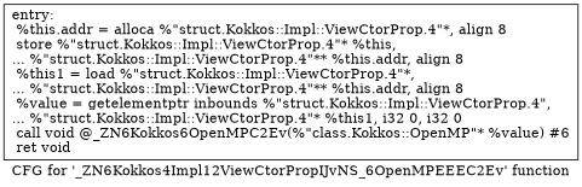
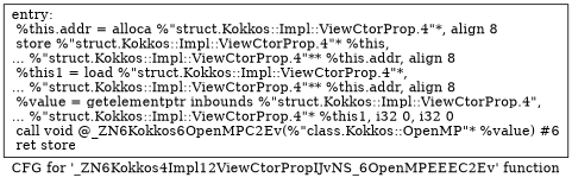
  digraph {
    label="CFG for '_ZN6Kokkos4Impl12ViewCtorPropIJvNS_6OpenMPEEEC2Ev' function"
-   n1 [label="{entry:\l  %this.addr = alloca %\"struct.Kokkos::Impl::ViewCtorProp.4\"*, align 8\l  store %\"struct.Kokkos::Impl::ViewCtorProp.4\"* %this,\l... %\"struct.Kokkos::Impl::ViewCtorProp.4\"** %this.addr, align 8\l  %this1 = load %\"struct.Kokkos::Impl::ViewCtorProp.4\"*,\l... %\"struct.Kokkos::Impl::ViewCtorProp.4\"** %this.addr, align 8\l  %value = getelementptr inbounds %\"struct.Kokkos::Impl::ViewCtorProp.4\",\l... %\"struct.Kokkos::Impl::ViewCtorProp.4\"* %this1, i32 0, i32 0\l  call void @_ZN6Kokkos6OpenMPC2Ev(%\"class.Kokkos::OpenMP\"* %value) #6\l  ret void\l}" shape=record]
+   n1 [label="{entry:\l  %this.addr = alloca %\"struct.Kokkos::Impl::ViewCtorProp.4\"*, align 8\l  store %\"struct.Kokkos::Impl::ViewCtorProp.4\"* %this,\l... %\"struct.Kokkos::Impl::ViewCtorProp.4\"** %this.addr, align 8\l  %this1 = load %\"struct.Kokkos::Impl::ViewCtorProp.4\"*,\l... %\"struct.Kokkos::Impl::ViewCtorProp.4\"** %this.addr, align 8\l  %value = getelementptr inbounds %\"struct.Kokkos::Impl::ViewCtorProp.4\",\l... %\"struct.Kokkos::Impl::ViewCtorProp.4\"* %this1, i32 0, i32 0\l  call void @_ZN6Kokkos6OpenMPC2Ev(%\"class.Kokkos::OpenMP\"* %value) #6\l  ret store\l}" shape=record]
  }
